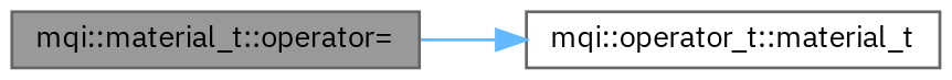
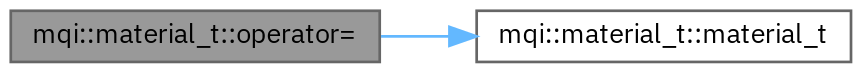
  digraph {
    rankdir=LR
    fontname="IBM Plex Sans"
    node [fontname="IBM Plex Sans" fontsize=10 shape=box style=filled]
    n1 [color=gray40 fillcolor=grey60 fontcolor=black height=0.2 label="mqi::material_t::operator=" width=0.4]
-   n2 [color=grey40 fillcolor=white height=0.2 label="mqi::operator_t::material_t" width=0.4]
+   n2 [color=grey40 fillcolor=white height=0.2 label="mqi::material_t::material_t" width=0.4]
    n1 -> n2 [color=steelblue1 fontname="IBM Plex Sans" fontsize=10 labelfontname=Helvetica labelfontsize=10 style=solid]
  }
